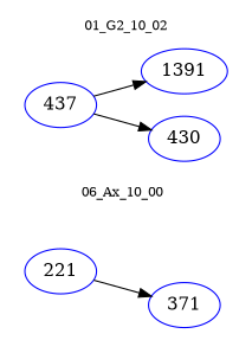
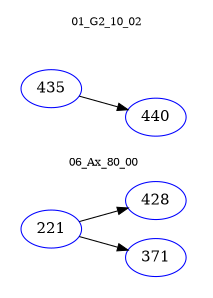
  digraph {
    rankdir=LR
    node [color=blue]
    edge [color=black]
    n1 [label=221]
    n2 [label=371]
-   n4 [label=437]
-   n5 [label=430]
-   n6 [label=1391]
+   n3 [label=428]
+   n4 [label=435]
+   n5 [label=440]
    subgraph cluster_1 {
      color=white
      fontsize=10
-     label="06_Ax_10_00"
+     label="06_Ax_80_00"
      n1
      n2
+     n3
    }
    subgraph cluster_2 {
      color=white
      fontsize=10
      label="01_G2_10_02"
      n4
      n5
-     n6
    }
    n1 -> n2
+   n1 -> n3
    n4 -> n5
-   n4 -> n6
  }
